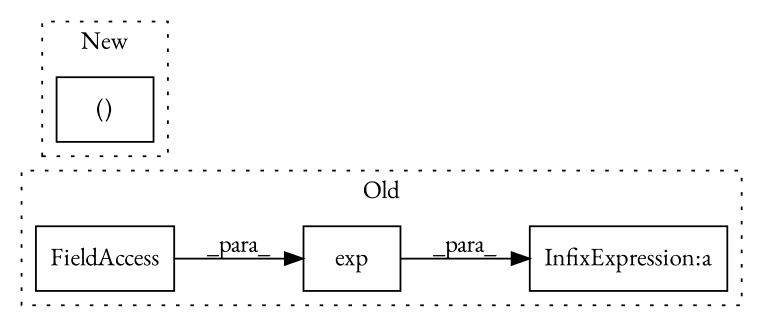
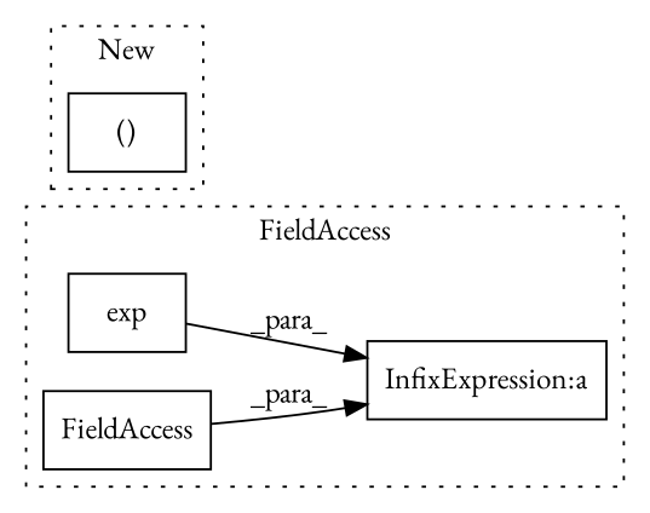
  digraph {
    fontname="EB Garamond"
    rankdir=LR
    node [fontname="EB Garamond" l=3 shape=box]
    edge [fontname="EB Garamond"]
    n1 [a=32 l="4,1" label=exp s="11706,11718"]
    n2 [a=27 label="InfixExpression:a" s=11712]
    n3 [a=22 label=FieldAccess s=11715]
    n4 [a=106 l=26 label="()" s=13218]
    subgraph cluster_1 {
-     label=Old
+     label=FieldAccess
      style=dotted
      n1
      n2
      n3
    }
    subgraph cluster_2 {
      label=New
      style=dotted
      n4
    }
    n1 -> n2 [label=_para_]
-   n3 -> n1 [label=_para_]
+   n3 -> n2 [label=_para_]
  }
